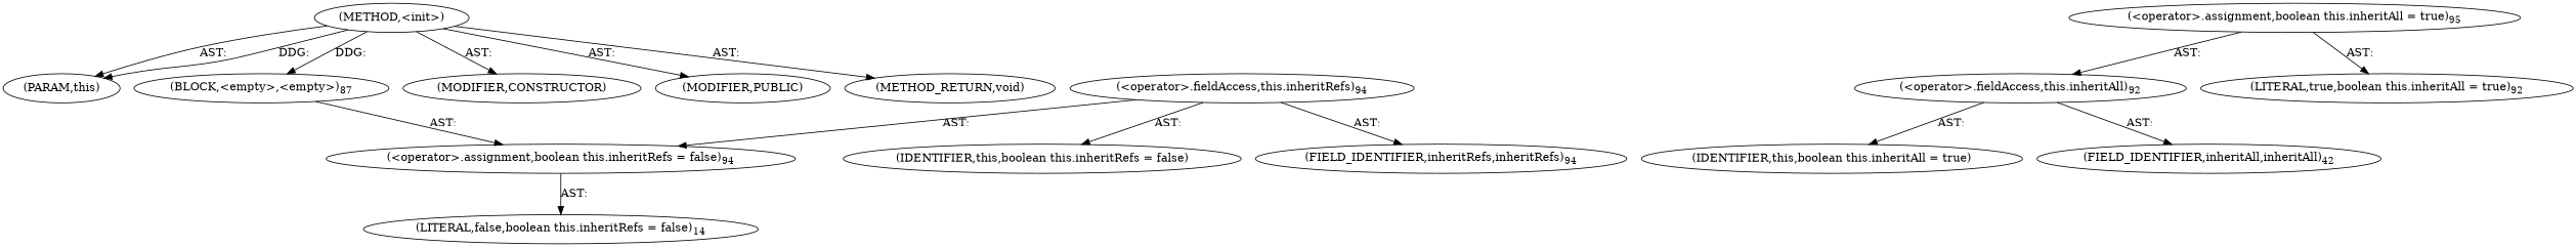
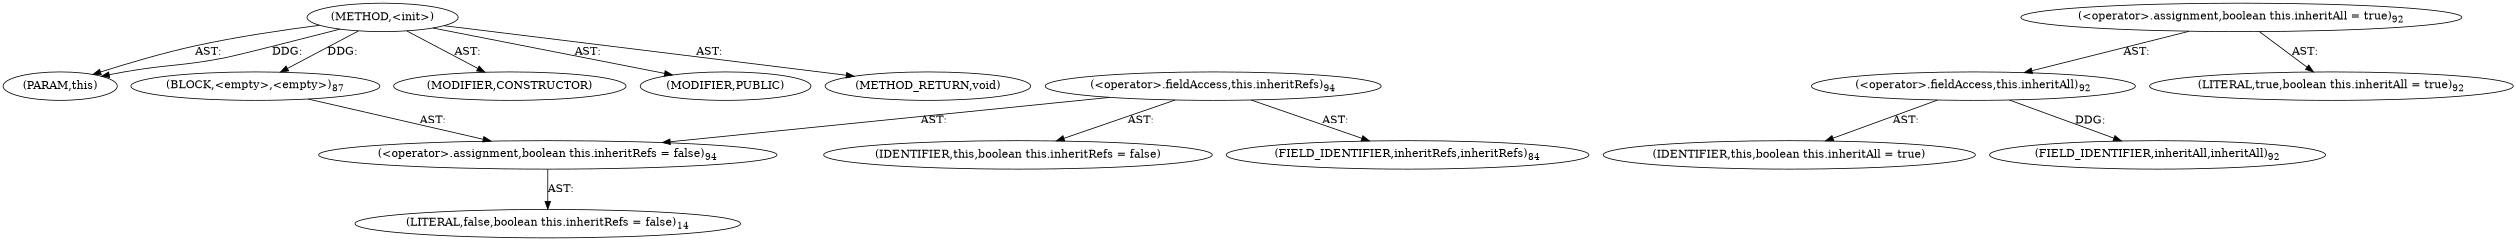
  digraph {
    n1 [label=<(METHOD,&lt;init&gt;)>]
    n2 [label=<(PARAM,this)>]
    n3 [label=<(BLOCK,&lt;empty&gt;,&lt;empty&gt;)<SUB>87</SUB>>]
    n4 [label=<(MODIFIER,CONSTRUCTOR)>]
    n5 [label=<(MODIFIER,PUBLIC)>]
    n6 [label=<(METHOD_RETURN,void)>]
    n7 [label=<(&lt;operator&gt;.assignment,boolean this.inheritRefs = false)<SUB>94</SUB>>]
-   n8 [label=<(&lt;operator&gt;.assignment,boolean this.inheritAll = true)<SUB>95</SUB>>]
+   n8 [label=<(&lt;operator&gt;.assignment,boolean this.inheritAll = true)<SUB>92</SUB>>]
    n9 [label=<(&lt;operator&gt;.fieldAccess,this.inheritAll)<SUB>92</SUB>>]
    n10 [label=<(LITERAL,true,boolean this.inheritAll = true)<SUB>92</SUB>>]
    n11 [label=<(LITERAL,false,boolean this.inheritRefs = false)<SUB>14</SUB>>]
    n12 [label=<(IDENTIFIER,this,boolean this.inheritAll = true)>]
-   n13 [label=<(FIELD_IDENTIFIER,inheritAll,inheritAll)<SUB>42</SUB>>]
+   n13 [label=<(FIELD_IDENTIFIER,inheritAll,inheritAll)<SUB>92</SUB>>]
    n14 [label=<(&lt;operator&gt;.fieldAccess,this.inheritRefs)<SUB>94</SUB>>]
    n15 [label=<(IDENTIFIER,this,boolean this.inheritRefs = false)>]
-   n16 [label=<(FIELD_IDENTIFIER,inheritRefs,inheritRefs)<SUB>94</SUB>>]
+   n16 [label=<(FIELD_IDENTIFIER,inheritRefs,inheritRefs)<SUB>84</SUB>>]
    n1 -> n2 [label="AST: "]
    n1 -> n2 [label="DDG: "]
    n1 -> n3 [label="DDG: "]
    n1 -> n4 [label="AST: "]
    n1 -> n5 [label="AST: "]
    n1 -> n6 [label="AST: "]
    n3 -> n7 [label="AST: "]
    n7 -> n11 [label="AST: "]
    n8 -> n9 [label="AST: "]
    n8 -> n10 [label="AST: "]
    n9 -> n12 [label="AST: "]
-   n9 -> n13 [label="AST: "]
+   n9 -> n13 [label="DDG: "]
    n14 -> n7 [label="AST: "]
    n14 -> n15 [label="AST: "]
    n14 -> n16 [label="AST: "]
  }
